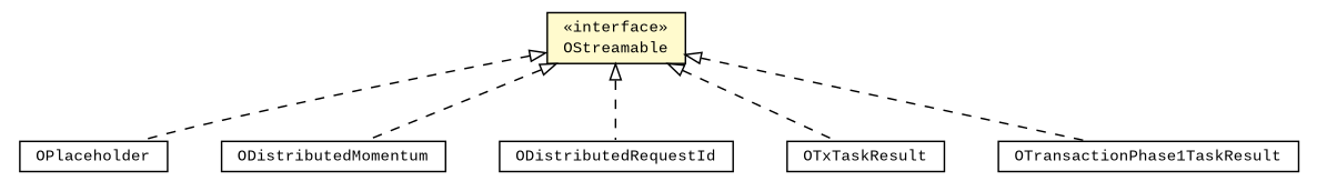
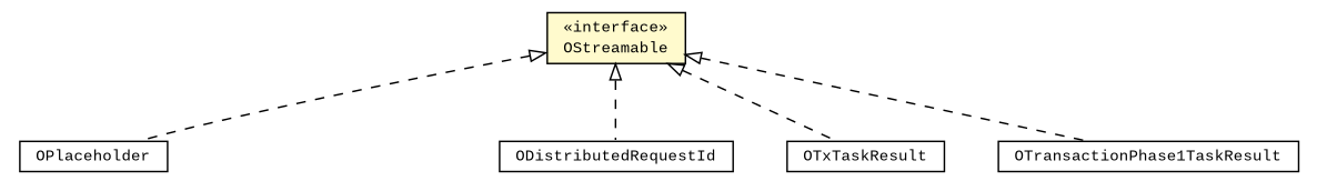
  digraph {
    fontname="Liberation Mono"
    nodesep=0.25
    ranksep=0.5
    node [fontcolor=black fontname="Liberation Mono" fontsize=10.0 shape=plaintext]
    edge [arrowtail=empty dir=back fontname="Liberation Mono" fontsize=10 headport=p labelfontname=Helvetica labelfontsize=10 style=dashed tailport=p]
    n1 [label=<<table title="com.orientechnologies.orient.core.db.record.OPlaceholder" border="0" cellborder="1" cellspacing="0" cellpadding="2" port="p" href="../db/record/OPlaceholder.html"> 		<tr><td><table border="0" cellspacing="0" cellpadding="1"> <tr><td align="center" balign="center"> OPlaceholder </td></tr> 		</table></td></tr> 		</table>>]
    n2 [label=<<table title="com.orientechnologies.orient.core.serialization.OStreamable" border="0" cellborder="1" cellspacing="0" cellpadding="2" port="p" bgcolor="lemonChiffon" href="./OStreamable.html"> 		<tr><td><table border="0" cellspacing="0" cellpadding="1"> <tr><td align="center" balign="center"> &#171;interface&#187; </td></tr> <tr><td align="center" balign="center"> OStreamable </td></tr> 		</table></td></tr> 		</table>>]
-   n3 [label=<<table title="com.orientechnologies.orient.server.distributed.ODistributedMomentum" border="0" cellborder="1" cellspacing="0" cellpadding="2" port="p" href="../../server/distributed/ODistributedMomentum.html"> 		<tr><td><table border="0" cellspacing="0" cellpadding="1"> <tr><td align="center" balign="center"> ODistributedMomentum </td></tr> 		</table></td></tr> 		</table>>]
    n4 [label=<<table title="com.orientechnologies.orient.server.distributed.ODistributedRequestId" border="0" cellborder="1" cellspacing="0" cellpadding="2" port="p" href="../../server/distributed/ODistributedRequestId.html"> 		<tr><td><table border="0" cellspacing="0" cellpadding="1"> <tr><td align="center" balign="center"> ODistributedRequestId </td></tr> 		</table></td></tr> 		</table>>]
    n5 [label=<<table title="com.orientechnologies.orient.server.distributed.impl.task.OTxTaskResult" border="0" cellborder="1" cellspacing="0" cellpadding="2" port="p" href="../../server/distributed/impl/task/OTxTaskResult.html"> 		<tr><td><table border="0" cellspacing="0" cellpadding="1"> <tr><td align="center" balign="center"> OTxTaskResult </td></tr> 		</table></td></tr> 		</table>>]
    n6 [label=<<table title="com.orientechnologies.orient.server.distributed.impl.task.OTransactionPhase1TaskResult" border="0" cellborder="1" cellspacing="0" cellpadding="2" port="p" href="../../server/distributed/impl/task/OTransactionPhase1TaskResult.html"> 		<tr><td><table border="0" cellspacing="0" cellpadding="1"> <tr><td align="center" balign="center"> OTransactionPhase1TaskResult </td></tr> 		</table></td></tr> 		</table>>]
    n2 -> n1
-   n2 -> n3
    n2 -> n4
    n2 -> n5
    n2 -> n6
  }
